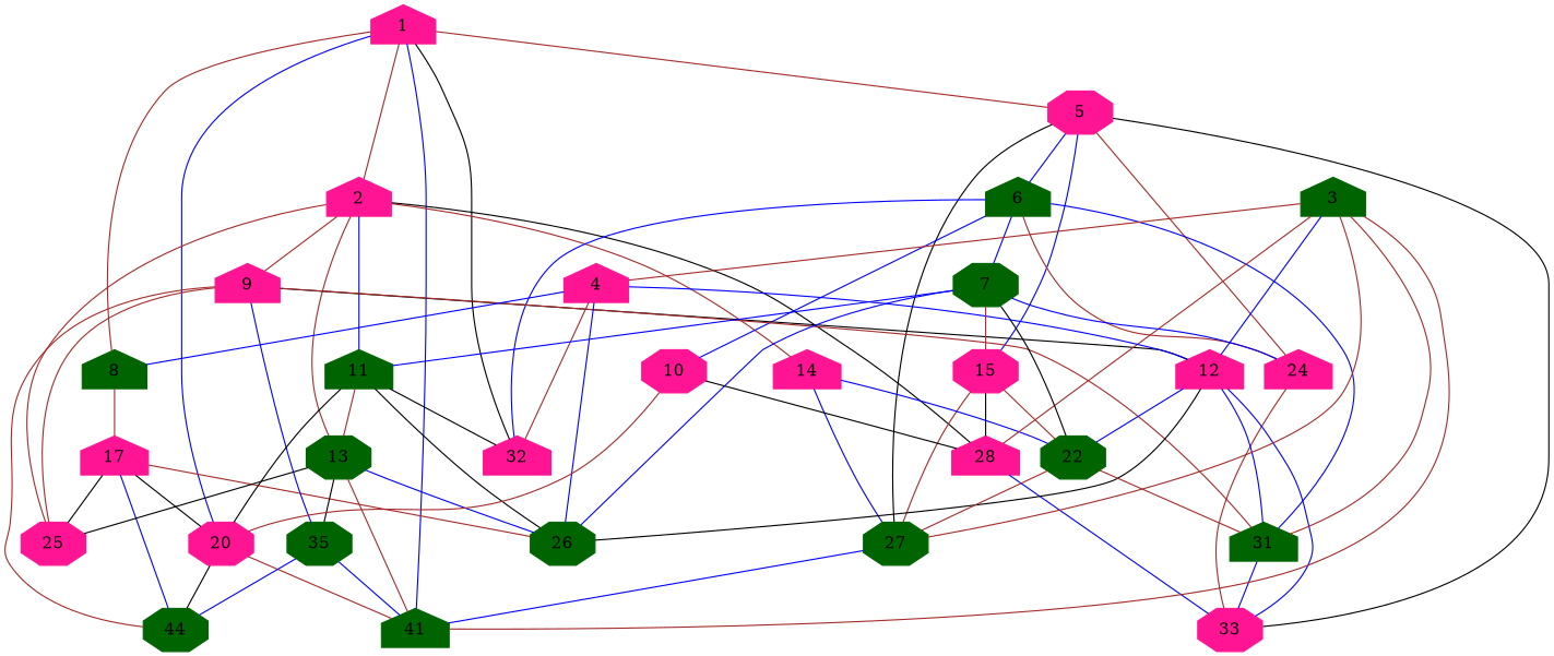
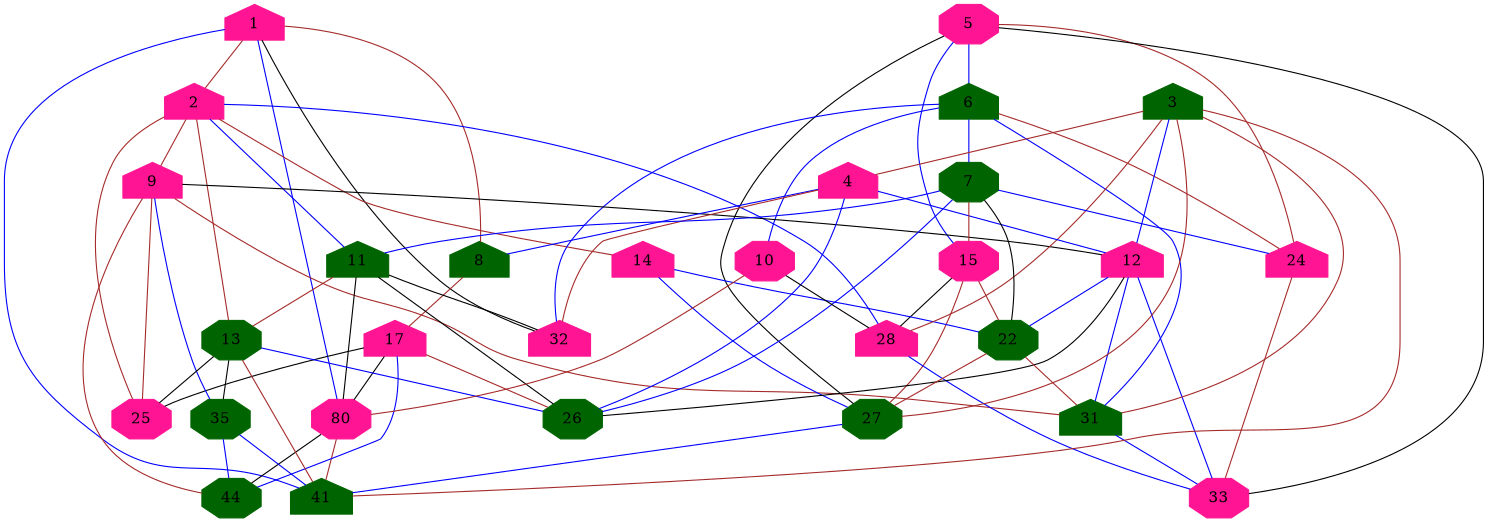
  graph {
    fontname="DejaVu Serif"
    node [color=deeppink fontname="DejaVu Serif" shape=house style=filled]
    edge [color=brown fontname="DejaVu Serif"]
    1 [super="+29"]
    5 [shape=octagon super="+49"]
    8 [color=darkgreen]
-   20 [shape=octagon super="+52"]
+   20 [shape=octagon super="+52" label=80]
    32
    41 [color=darkgreen super="+48"]
    2 [super="+36"]
    27 [color=darkgreen shape=octagon super="+47"]
    6 [color=darkgreen super="+18"]
    15 [shape=octagon super="+34"]
    24 [super="+40"]
    33 [shape=octagon super="+46"]
    17 [super="+50"]
    25 [shape=octagon super="+45"]
    26 [color=darkgreen shape=octagon super="+38"]
    44 [color=darkgreen shape=octagon]
    9 [super="+16"]
    11 [color=darkgreen super="+37"]
    13 [color=darkgreen shape=octagon super="+19"]
    14
    28 [super="+30"]
    12 [super="+42"]
    31 [color=darkgreen super="+39"]
    35 [color=darkgreen shape=octagon]
    22 [color=darkgreen shape=octagon super="+23"]
    3 [color=darkgreen super="+51"]
    4 [super="+21"]
    7 [color=darkgreen shape=octagon super="+43"]
    10 [shape=octagon]
-   1 -- 5
    1 -- 8
    1 -- 20 [color=blue]
    1 -- 32 [color=black]
    1 -- 41 [color=blue]
    1 -- 2
    5 -- 27 [color=black]
    5 -- 6 [color=blue]
    5 -- 15 [color=blue]
    5 -- 24
    5 -- 33 [color=black]
    8 -- 17
    20 -- 41
    20 -- 44 [color=black]
    2 -- 25
    2 -- 9
    2 -- 11 [color=blue]
    2 -- 13
    2 -- 14
-   2 -- 28 [color=black]
+   2 -- 28 [color=blue]
    27 -- 41 [color=blue]
    6 -- 32 [color=blue]
    6 -- 24
    6 -- 31 [color=blue]
    6 -- 7 [color=blue]
    6 -- 10 [color=blue]
    15 -- 27
    15 -- 28 [color=black weight=2]
    15 -- 22
    24 -- 33 [weight=2]
    17 -- 20 [color=black]
    17 -- 25 [color=black]
    17 -- 26
    17 -- 44 [color=blue]
    9 -- 25
    9 -- 44
    9 -- 12 [color=black]
    9 -- 31
    9 -- 35 [color=blue]
    11 -- 20 [color=black]
    11 -- 32 [color=black]
    11 -- 26 [color=black]
    11 -- 13
    13 -- 41
    13 -- 25 [color=black]
    13 -- 26 [color=blue]
    13 -- 35 [color=black]
    14 -- 27 [color=blue]
    14 -- 22 [color=blue]
    28 -- 33 [color=blue]
    12 -- 33 [color=blue]
    12 -- 26 [color=black]
    12 -- 31 [color=blue]
    12 -- 22 [color=blue]
    31 -- 33 [color=blue]
    35 -- 41 [color=blue]
    35 -- 44 [color=blue]
    22 -- 27
    22 -- 31
    3 -- 41
    3 -- 27
    3 -- 28
    3 -- 12 [color=blue]
    3 -- 31
    3 -- 4
    4 -- 8 [color=blue weight=2]
    4 -- 32
    4 -- 26 [color=blue]
    4 -- 12 [color=blue]
    7 -- 15
    7 -- 24 [color=blue]
    7 -- 26 [color=blue]
    7 -- 11 [color=blue]
    7 -- 22 [color=black]
    10 -- 20
    10 -- 28 [color=black]
  }
